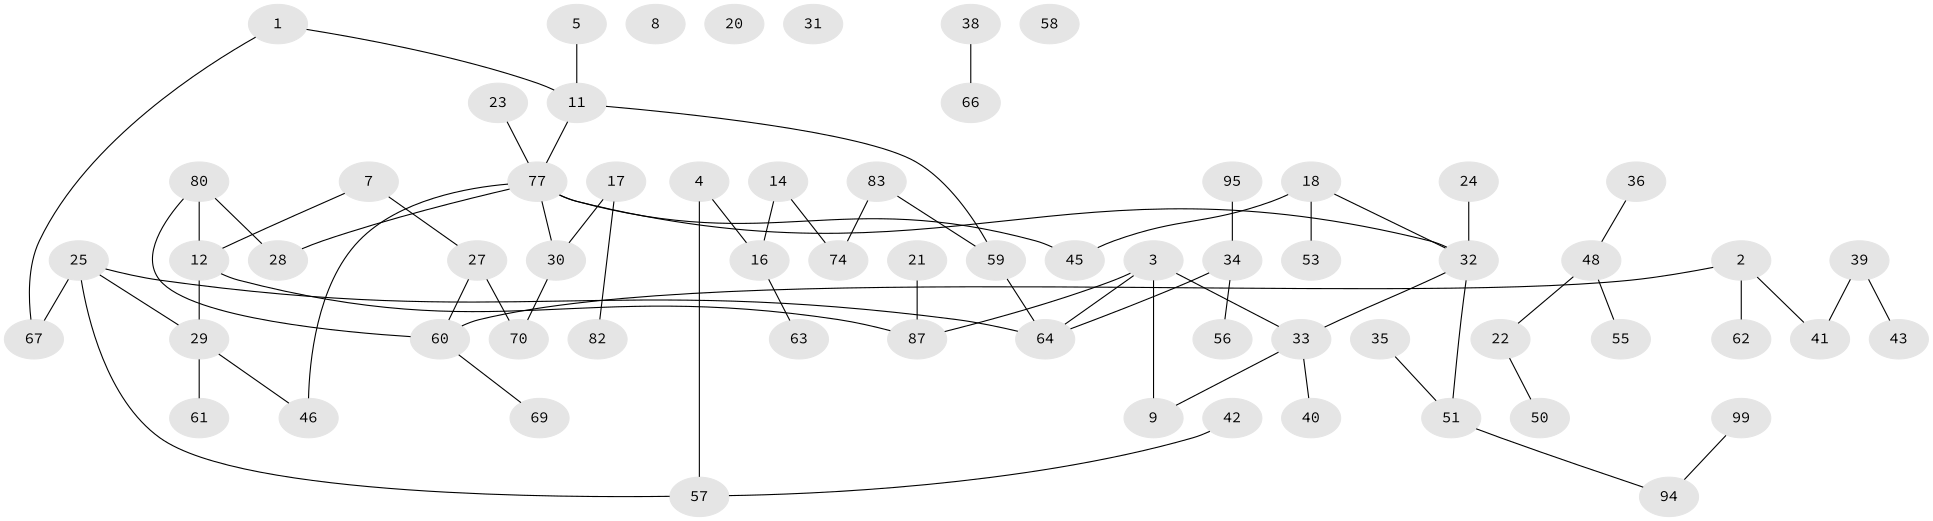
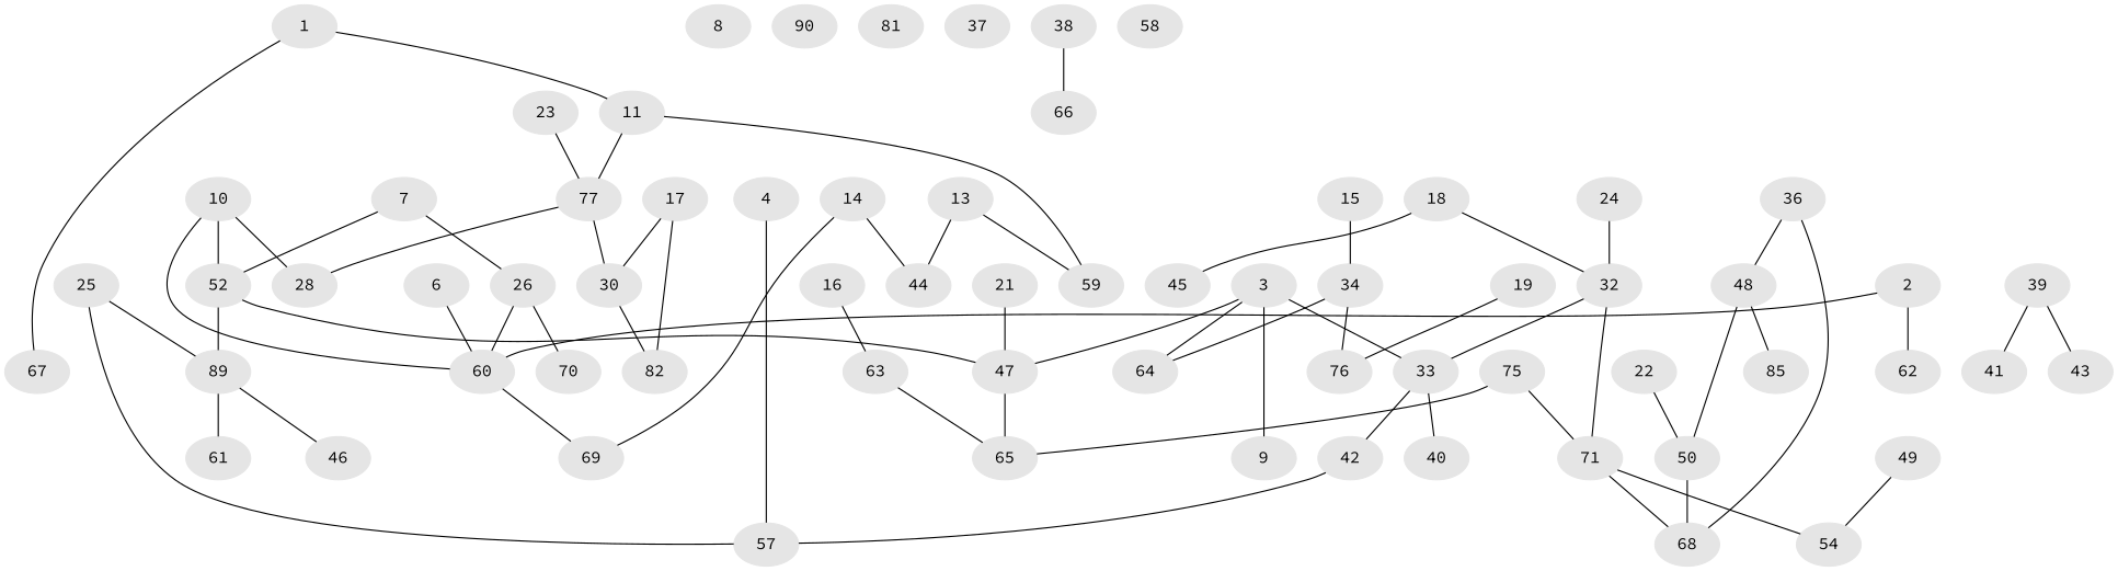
  graph {
    fontname="Source Code Pro"
    node [color=gray90 fontname="Source Code Pro" style=filled]
    edge [fontname="Source Code Pro"]
    1
    11
    67
    n4 [label=77]
    59
    2
    41
    60
    62
    69
    3
    9
    33
-   47 [label=87]
+   47
    64
-   15 [label=95]
+   15
    34
    40
    42
+   65
    4
    16
    57
    63
-   5
+   6
    7
-   12
-   26 [label=27]
-   29
+   12 [label=52]
+   26
+   29 [label=89]
    70
    8
-   10 [label=80]
+   10
    28
    30
    32
    45
    46
    61
-   13 [label=83]
-   44 [label=74]
+   13
+   44
    14
-   56
+   56 [label=76]
    17
    n45 [label=82]
    18
-   53
-   51
-   20
+   51 [label=71]
+   19
+   20 [label=90]
    21
    22
    50
+   68
    23
    24
    25
-   31
-   54 [label=94]
-   35
+   31 [label=81]
+   54
+   35 [label=75]
    36
    48
-   55
+   55 [label=85]
+   37
    38
    66
    39
    43
-   49 [label=99]
+   49
    58
    1 -- 11
    1 -- 67
    11 -- n4
    11 -- 59
    n4 -- 28
    n4 -- 30
-   n4 -- 32
-   n4 -- 45
-   n4 -- 46
-   59 -- 64
-   2 -- 41
    2 -- 60
    2 -- 62
    60 -- 69
    3 -- 9
    3 -- 33
    3 -- 47
    3 -- 64
    33 -- 40
-   33 -- 9
+   33 -- 42
+   47 -- 65
    15 -- 34
    34 -- 64
    34 -- 56
    42 -- 57
-   4 -- 16
    4 -- 57
    16 -- 63
-   5 -- 11
+   63 -- 65
+   6 -- 60
    7 -- 12
    7 -- 26
    12 -- 47
    12 -- 29
    26 -- 60
    26 -- 70
    29 -- 46
    29 -- 61
    10 -- 60
    10 -- 12
    10 -- 28
-   30 -- 70
+   30 -- n45
    32 -- 33
    32 -- 51
    13 -- 59
    13 -- 44
-   14 -- 16
+   14 -- 69
    14 -- 44
    17 -- 30
    17 -- n45
    18 -- 32
    18 -- 45
-   18 -- 53
+   51 -- 68
    51 -- 54
+   19 -- 56
    21 -- 47
    22 -- 50
+   50 -- 68
    23 -- n4
    24 -- 32
-   25 -- 67
-   25 -- 64
    25 -- 57
    25 -- 29
+   35 -- 65
    35 -- 51
+   36 -- 68
    36 -- 48
-   48 -- 22
+   48 -- 50
    48 -- 55
    38 -- 66
    39 -- 41
    39 -- 43
    49 -- 54
  }
